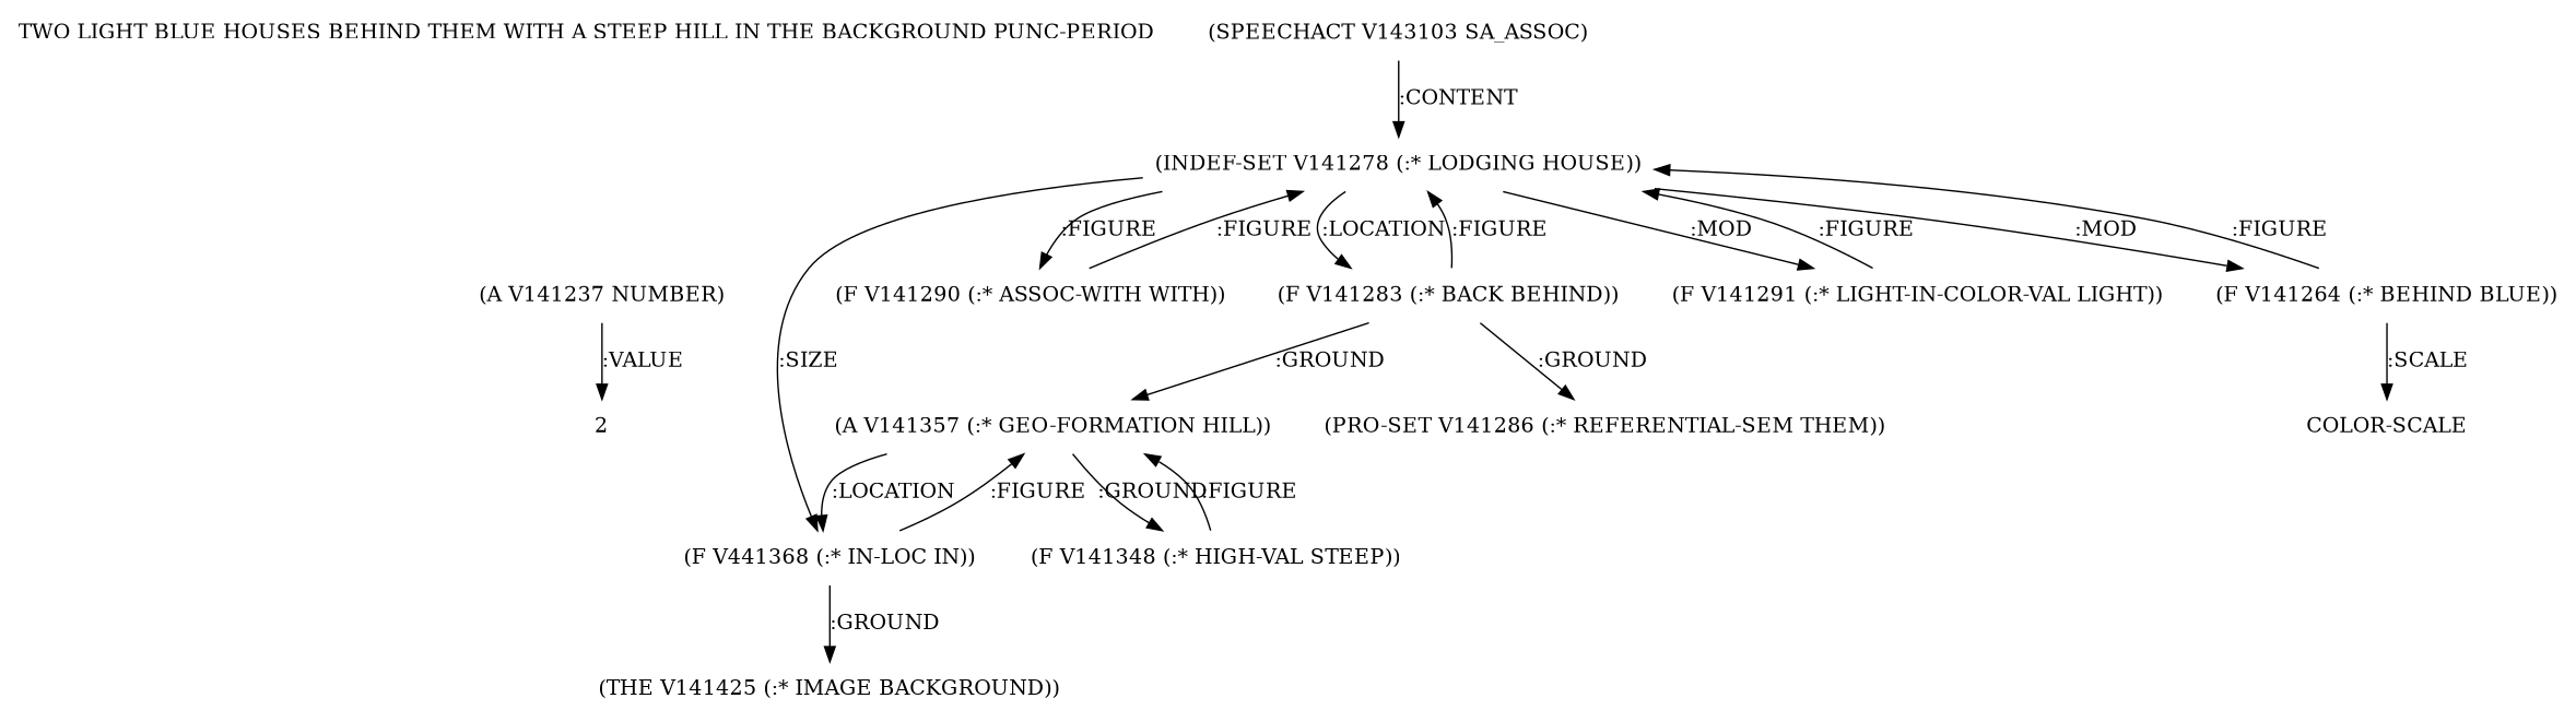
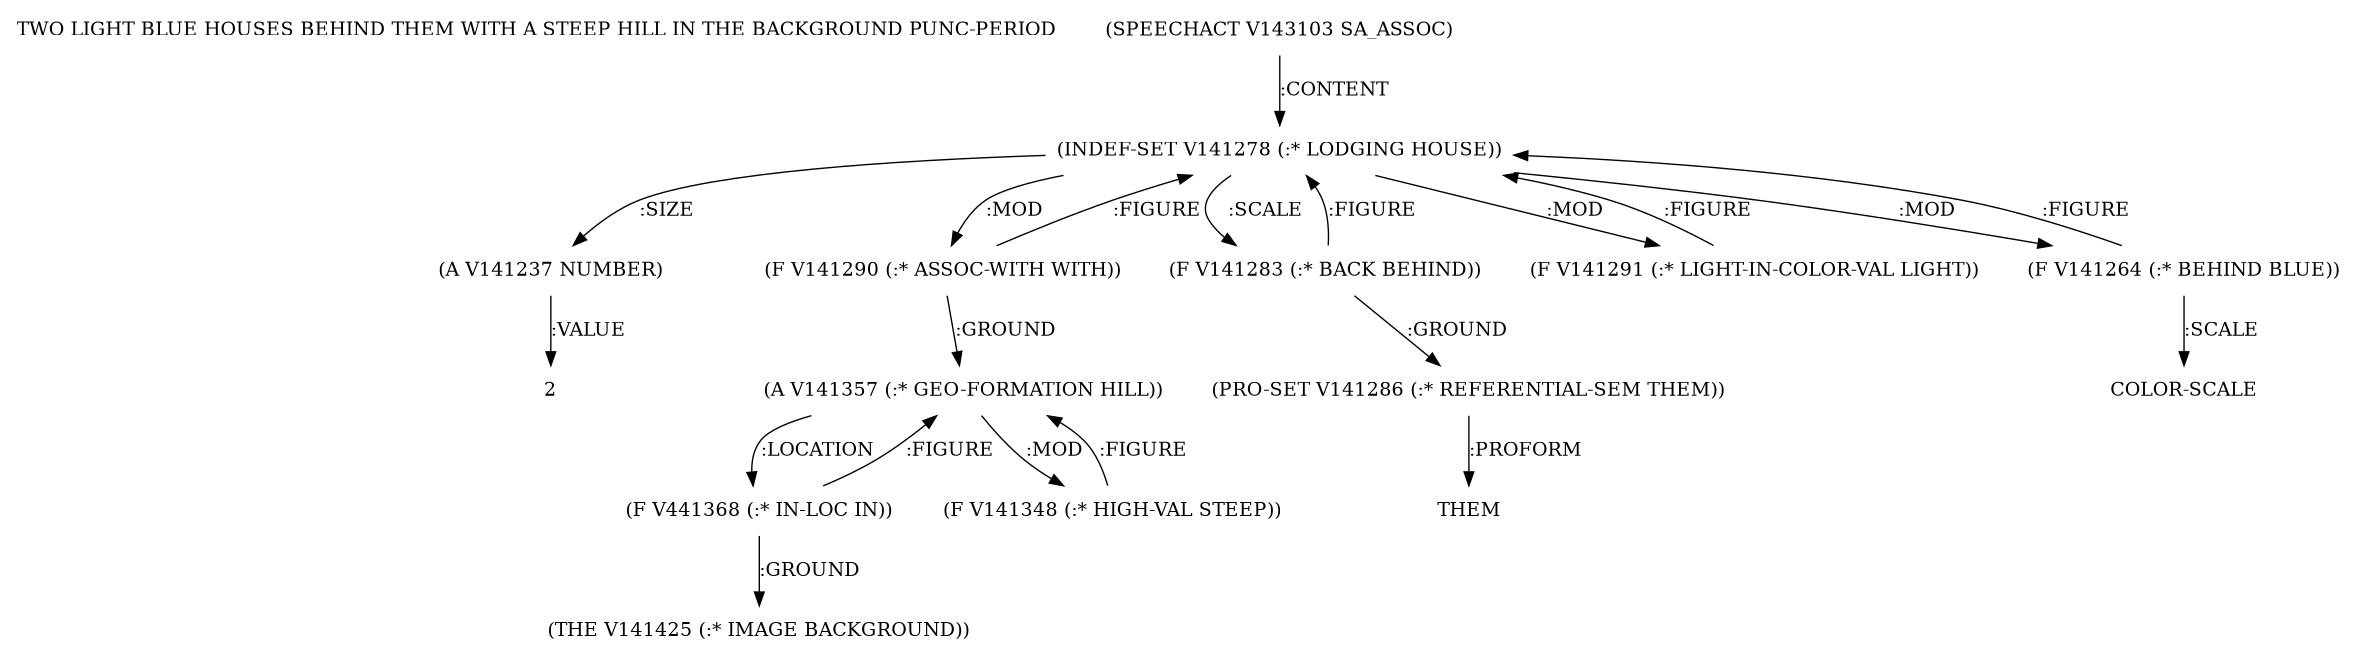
  digraph {
    node [shape=none]
    "TWO LIGHT BLUE HOUSES BEHIND THEM WITH A STEEP HILL IN THE BACKGROUND PUNC-PERIOD"
    n2 [label="(SPEECHACT V143103 SA_ASSOC)"]
    n3 [label="(INDEF-SET V141278 (:* LODGING HOUSE))"]
    n4 [label="(A V141237 NUMBER)"]
    n5 [label="(F V141290 (:* ASSOC-WITH WITH))"]
    n6 [label="(F V141283 (:* BACK BEHIND))"]
    n7 [label="(F V141291 (:* LIGHT-IN-COLOR-VAL LIGHT))"]
    n8 [label="(F V141264 (:* BEHIND BLUE))"]
    n9 [label=2]
    n10 [label="(A V141357 (:* GEO-FORMATION HILL))"]
    n11 [label="(PRO-SET V141286 (:* REFERENTIAL-SEM THEM))"]
    n12 [label="COLOR-SCALE"]
    n13 [label="(F V441368 (:* IN-LOC IN))"]
    n14 [label="(F V141348 (:* HIGH-VAL STEEP))"]
+   n15 [label=THEM]
    n16 [label="(THE V141425 (:* IMAGE BACKGROUND))"]
    n2 -> n3 [label=":CONTENT"]
-   n3 -> n13 [label=":SIZE"]
-   n3 -> n5 [label=":FIGURE"]
-   n3 -> n6 [label=":LOCATION"]
+   n3 -> n4 [label=":SIZE"]
+   n3 -> n5 [label=":MOD"]
+   n3 -> n6 [label=":SCALE"]
    n3 -> n7 [label=":MOD"]
    n3 -> n8 [label=":MOD"]
    n4 -> n9 [label=":VALUE"]
    n5 -> n3 [label=":FIGURE"]
-   n6 -> n10 [label=":GROUND"]
+   n5 -> n10 [label=":GROUND"]
    n6 -> n3 [label=":FIGURE"]
    n6 -> n11 [label=":GROUND"]
    n7 -> n3 [label=":FIGURE"]
    n8 -> n3 [label=":FIGURE"]
    n8 -> n12 [label=":SCALE"]
    n10 -> n13 [label=":LOCATION"]
-   n10 -> n14 [label=":GROUND"]
+   n10 -> n14 [label=":MOD"]
+   n11 -> n15 [label=":PROFORM"]
    n13 -> n10 [label=":FIGURE"]
    n13 -> n16 [label=":GROUND"]
    n14 -> n10 [label=":FIGURE"]
  }
